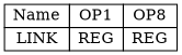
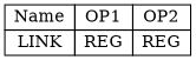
  digraph {
    nodesep=0.5
    ranksep=2
-   n1 [label=< <table border="0" cellborder="1" cellspacing="0"> <tr><td> Name </td> <td> OP1 </td><td> OP8 </td> </tr> <tr><td> LINK </td><td> REG </td><td> REG </td> </tr> </table>> shape=plain]
+   n1 [label=< <table border="0" cellborder="1" cellspacing="0"> <tr><td> Name </td> <td> OP1 </td><td> OP2 </td> </tr> <tr><td> LINK </td><td> REG </td><td> REG </td> </tr> </table>> shape=plain]
  }
